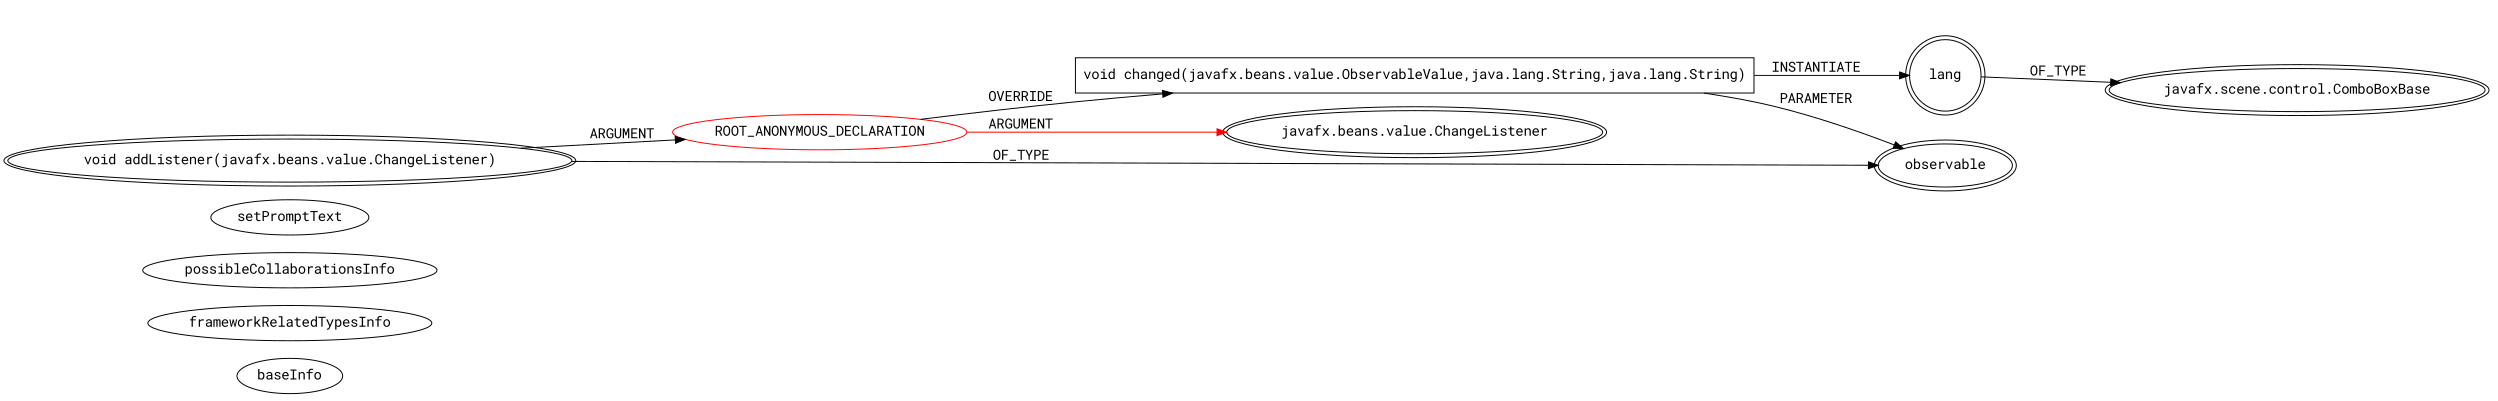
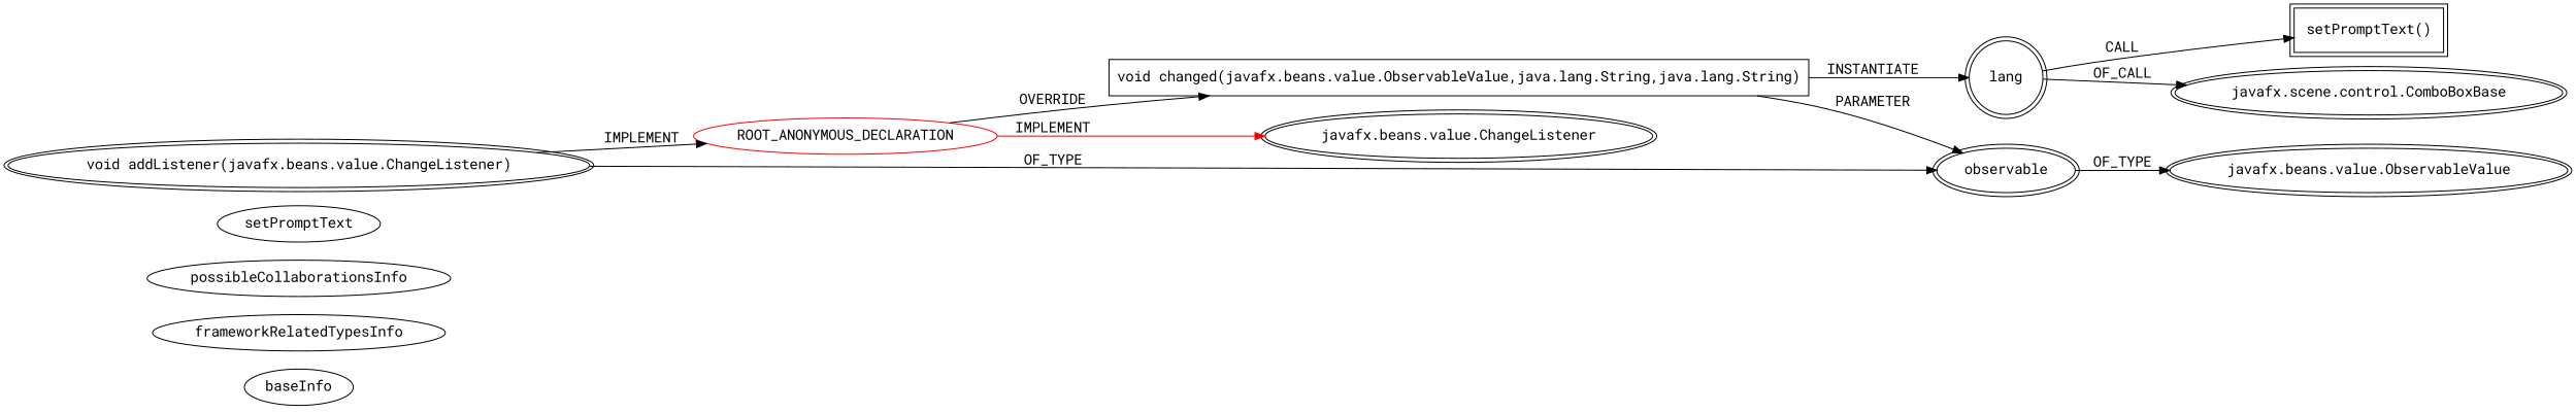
  digraph {
    fontname="Roboto Mono"
    rankdir=LR
    node [fontname="Roboto Mono" isFrameworkType=true peripheries=2]
    edge [fontname="Roboto Mono"]
    baseInfo [category=extension_graph graphId=885 isAnonymous=true possibleRelation=false isFrameworkType="" peripheries=""]
    frameworkRelatedTypesInfo [0="javafx.beans.value.ChangeListener" isFrameworkType="" peripheries=""]
    possibleCollaborationsInfo [isFrameworkType="" peripheries=""]
    n4 [contextSignature="void configuraSeletorMes()" filePath="/Marcio-Sistemas-MC-repositorio/repositorio-master/controleorcamentofamiliar/src/controller/EntradaDespesasController.java" graphId=885 label=setPromptText projectName="Marcio-Sistemas-MC-repositorio" isFrameworkType="" peripheries=""]
    n5 [color=red isFrameworkType=false label=ROOT_ANONYMOUS_DECLARATION vertexType=ROOT_ANONYMOUS_DECLARATION peripheries=""]
    n6 [label="javafx.beans.value.ChangeListener" vertexType=FRAMEWORK_INTERFACE_TYPE]
    n7 [isFrameworkType=false label="void changed(javafx.beans.value.ObservableValue,java.lang.String,java.lang.String)" shape=box vertexType=OVERRIDING_METHOD_DECLARATION peripheries=""]
    n8 [label=observable vertexType=PARAMETER_DECLARATION]
    n9 [label=lang shape=circle vertexType=VARIABLE_EXPRESION]
    n10 [label="void addListener(javafx.beans.value.ChangeListener)" vertexType=OUTSIDE_CALL]
+   n11 [label="javafx.beans.value.ObservableValue" vertexType=FRAMEWORK_INTERFACE_TYPE]
    n12 [label="javafx.scene.control.ComboBoxBase" vertexType=FRAMEWORK_CLASS_TYPE]
-   n5 -> n6 [color=red label=ARGUMENT]
+   n13 [label="setPromptText()" shape=box vertexType=INSIDE_CALL]
+   n5 -> n6 [color=red label=IMPLEMENT]
    n5 -> n7 [label=OVERRIDE]
    n7 -> n8 [label=PARAMETER]
    n7 -> n9 [label=INSTANTIATE]
-   n9 -> n12 [label=OF_TYPE]
-   n10 -> n5 [label=ARGUMENT]
+   n8 -> n11 [label=OF_TYPE]
+   n9 -> n12 [label=OF_CALL]
+   n9 -> n13 [label=CALL]
+   n10 -> n5 [label=IMPLEMENT]
    n10 -> n8 [label=OF_TYPE]
  }
